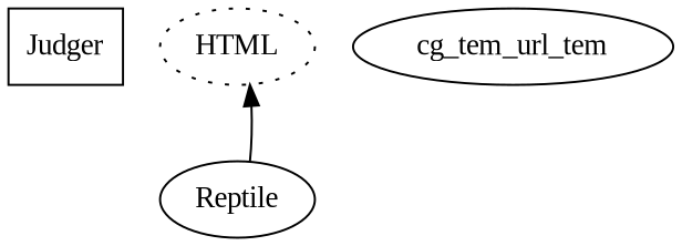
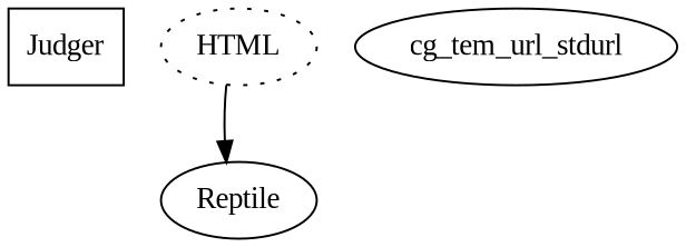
  digraph {
    fontname="Liberation Serif"
    node [fontname="Liberation Serif"]
    Judger [shape=box]
    HTML [style=dotted]
    Reptile
-   cg_tem_url_stdurl [label=cg_tem_url_tem]
-   Reptile -> HTML [fontname="Liberation Serif"]
+   cg_tem_url_stdurl
+   HTML -> Reptile [fontname="Liberation Serif"]
  }
